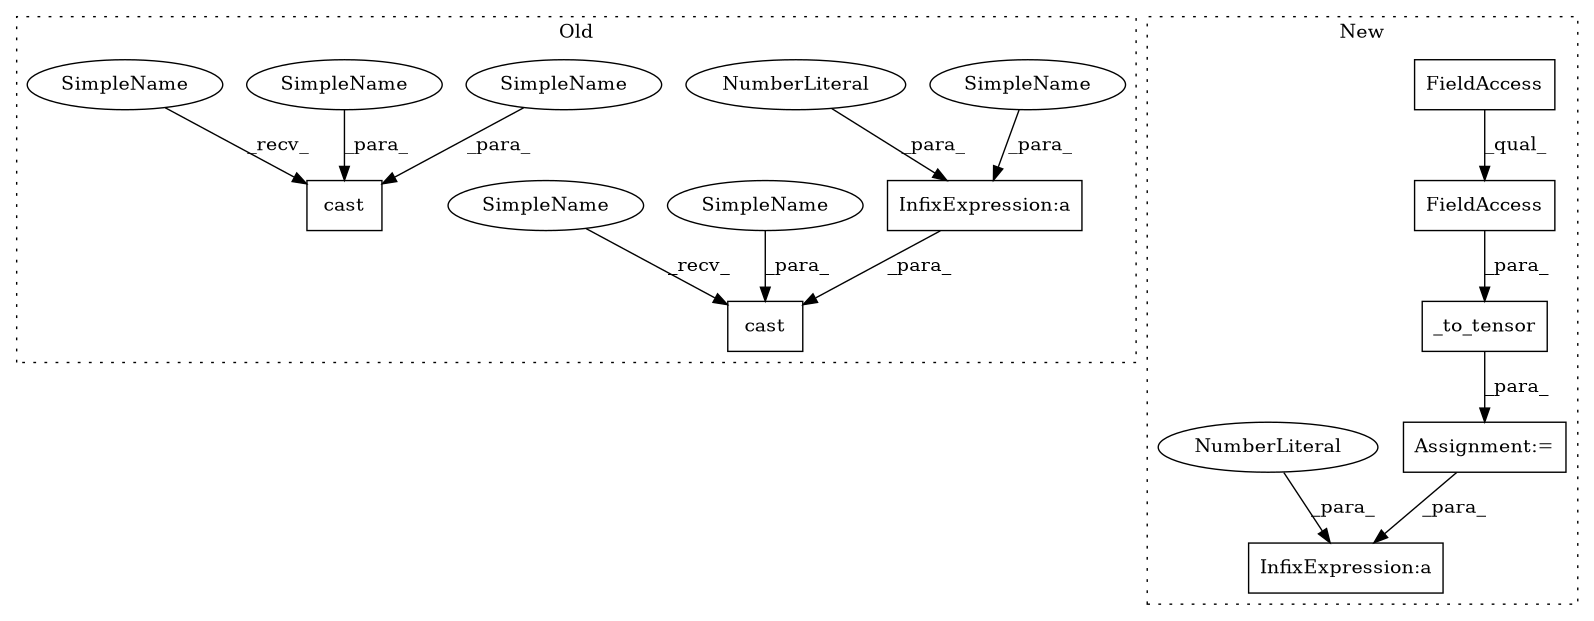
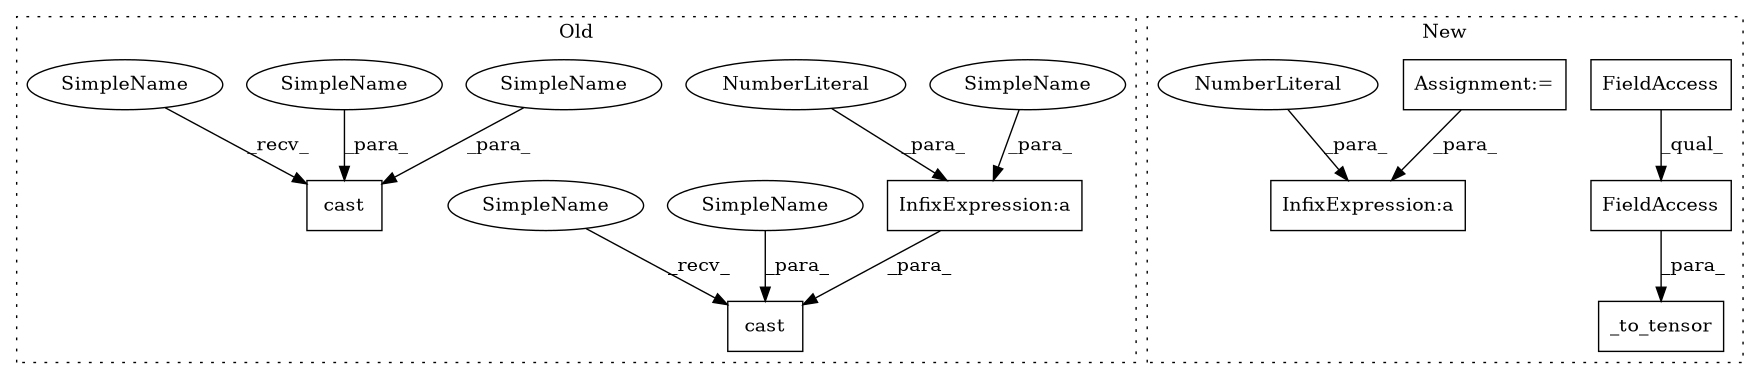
  digraph {
    node [a=42 l=3 s=24170 shape=box]
    n1 [a=32 l="5,1" label=cast s="23551,23572"]
    n2 [a=32 l="5,1" label=cast s="23585,23612"]
    n3 [a=27 label="InfixExpression:a" s=23593]
    n4 [a=34 label=NumberLiteral s=23590 shape=ellipse]
    n5 [l=8 label=SimpleName s=23556 shape=ellipse]
    n6 [l=8 label=SimpleName s=23596 shape=ellipse]
    n7 [l=7 label=SimpleName s=23605 shape=ellipse]
    n8 [l=7 label=SimpleName s=23565 shape=ellipse]
    n9 [l=10 label=SimpleName s=23574 shape=ellipse]
    n10 [l=10 label=SimpleName s=23540 shape=ellipse]
    n11 [a=32 l="11,1" label=_to_tensor s="24150,24193"]
    n12 [a=22 l=23 label=FieldAccess]
    n13 [a=22 l=12 label=FieldAccess]
    n14 [a=7 l=1 label="Assignment:=" s=24149]
    n15 [a=27 label="InfixExpression:a" s=24250]
    n16 [a=34 l=1 label=NumberLiteral s=24249 shape=ellipse]
    subgraph cluster_1 {
      label=Old
      style=dotted
      n1
      n2
      n3
      n4
      n5
      n6
      n7
      n8
      n9
      n10
    }
    subgraph cluster_2 {
      label=New
      style=dotted
      n11
      n12
      n13
      n14
      n15
      n16
    }
    n3 -> n2 [label=_para_]
    n4 -> n3 [label=_para_]
    n5 -> n1 [label=_para_]
    n6 -> n3 [label=_para_]
    n7 -> n2 [label=_para_]
    n8 -> n1 [label=_para_]
    n9 -> n2 [label=_recv_]
    n10 -> n1 [label=_recv_]
-   n11 -> n14 [label=_para_]
    n12 -> n11 [label=_para_]
    n13 -> n12 [label=_qual_]
    n14 -> n15 [label=_para_]
    n16 -> n15 [label=_para_]
  }
